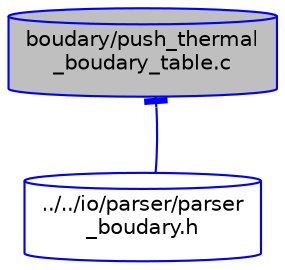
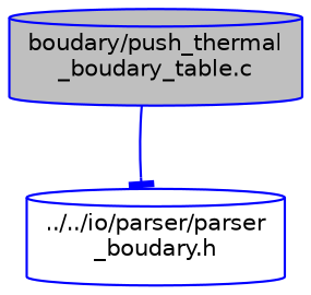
  digraph {
    fontname="DejaVu Sans"
    node [color=blue fontname="DejaVu Sans" fontsize=10 shape=cylinder style=filled]
    n1 [fillcolor=grey75 fontcolor=black height=0.2 label="boudary/push_thermal\l_boudary_table.c" width=0.4]
    n2 [fillcolor=white height=0.2 label="../../io/parser/parser\l_boudary.h" width=0.4]
-   n2 -> n1 [color=blue fontname="DejaVu Sans" fontsize=10 labelfontname=Helvetica labelfontsize=10 style=solid arrowhead=tee]
+   n1 -> n2 [color=blue fontname="DejaVu Sans" fontsize=10 labelfontname=Helvetica labelfontsize=10 style=solid arrowhead=tee]
  }
